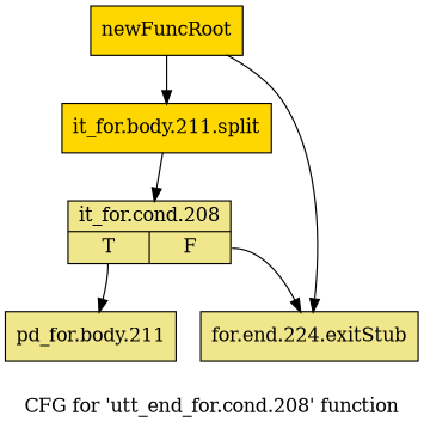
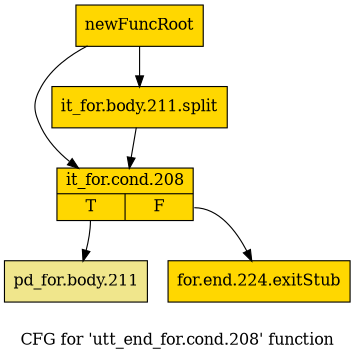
  digraph {
    label="CFG for 'utt_end_for.cond.208' function"
    node [fillcolor=gold shape=record style=filled]
    n1 [label="{newFuncRoot}"]
-   n2 [fillcolor=khaki label="{it_for.cond.208|{<s0>T|<s1>F}}"]
+   n2 [label="{it_for.cond.208|{<s0>T|<s1>F}}"]
    n3 [label="{it_for.body.211.split}"]
-   n4 [fillcolor=khaki label="{for.end.224.exitStub}"]
+   n4 [label="{for.end.224.exitStub}"]
    n5 [fillcolor=khaki label="{pd_for.body.211}"]
-   n1 -> n4
+   n1 -> n2
    n1 -> n3
    n2 -> n4 [tailport=s1]
    n2 -> n5 [tailport=s0]
    n3 -> n2
  }
